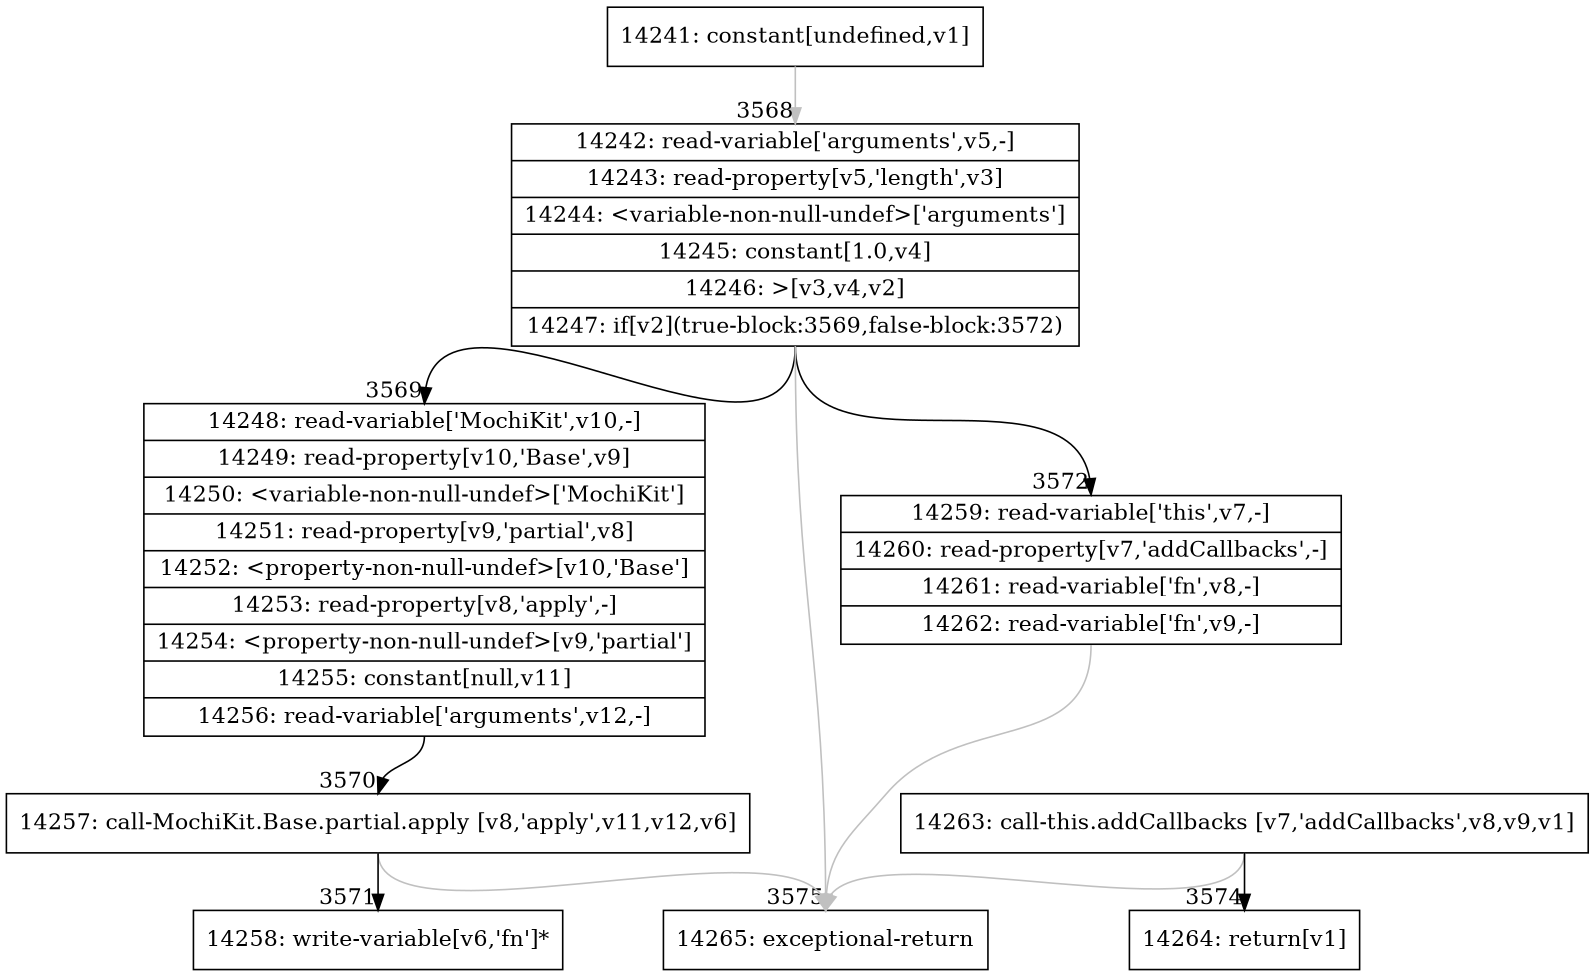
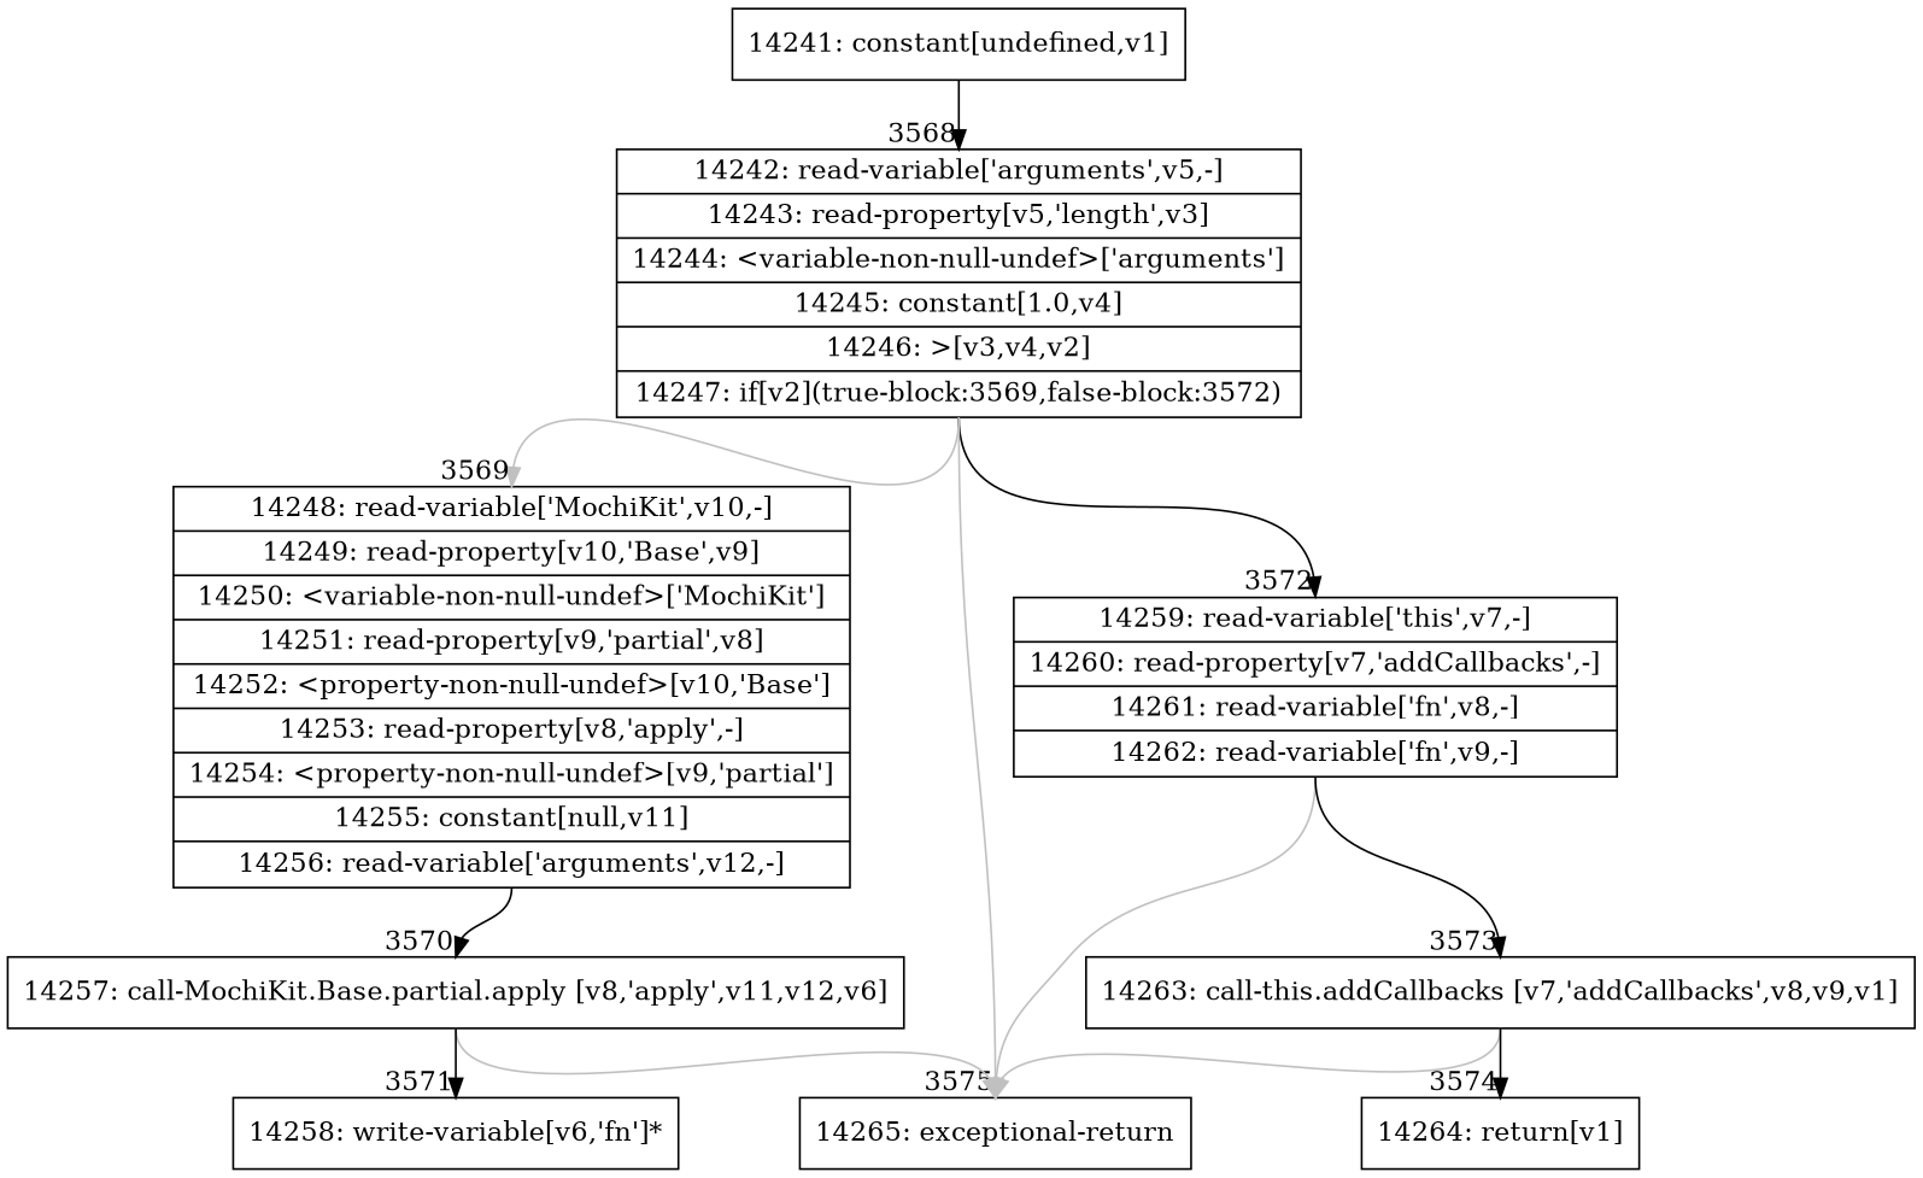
  digraph {
    rankdir=TD
    node [shape=record]
    edge [headport=n tailport=s]
    n1 [label="{14241: constant[undefined,v1]}"]
    n2 [label="{14242: read-variable['arguments',v5,-]|14243: read-property[v5,'length',v3]|14244: \<variable-non-null-undef\>['arguments']|14245: constant[1.0,v4]|14246: \>[v3,v4,v2]|14247: if[v2](true-block:3569,false-block:3572)}"]
    n3 [label="{14248: read-variable['MochiKit',v10,-]|14249: read-property[v10,'Base',v9]|14250: \<variable-non-null-undef\>['MochiKit']|14251: read-property[v9,'partial',v8]|14252: \<property-non-null-undef\>[v10,'Base']|14253: read-property[v8,'apply',-]|14254: \<property-non-null-undef\>[v9,'partial']|14255: constant[null,v11]|14256: read-variable['arguments',v12,-]}"]
    n4 [label="{14259: read-variable['this',v7,-]|14260: read-property[v7,'addCallbacks',-]|14261: read-variable['fn',v8,-]|14262: read-variable['fn',v9,-]}"]
    n5 [label="{14265: exceptional-return}"]
    n6 [label="{14257: call-MochiKit.Base.partial.apply [v8,'apply',v11,v12,v6]}"]
    n7 [label="{14263: call-this.addCallbacks [v7,'addCallbacks',v8,v9,v1]}"]
    n8 [label="{14258: write-variable[v6,'fn']*}"]
    n9 [label="{14264: return[v1]}"]
-   n1 -> n2 [headlabel="      3568" color=gray]
-   n2 -> n3 [headlabel="      3569"]
+   n1 -> n2 [headlabel="      3568"]
+   n2 -> n3 [headlabel="      3569" color=gray]
    n2 -> n4 [headlabel="      3572"]
    n2 -> n5 [color=gray headlabel="      3575"]
    n3 -> n6 [headlabel="      3570"]
    n4 -> n5 [color=gray]
+   n4 -> n7 [headlabel="      3573"]
    n6 -> n5 [color=gray]
    n6 -> n8 [headlabel="      3571"]
    n7 -> n5 [color=gray]
    n7 -> n9 [headlabel="      3574"]
  }
